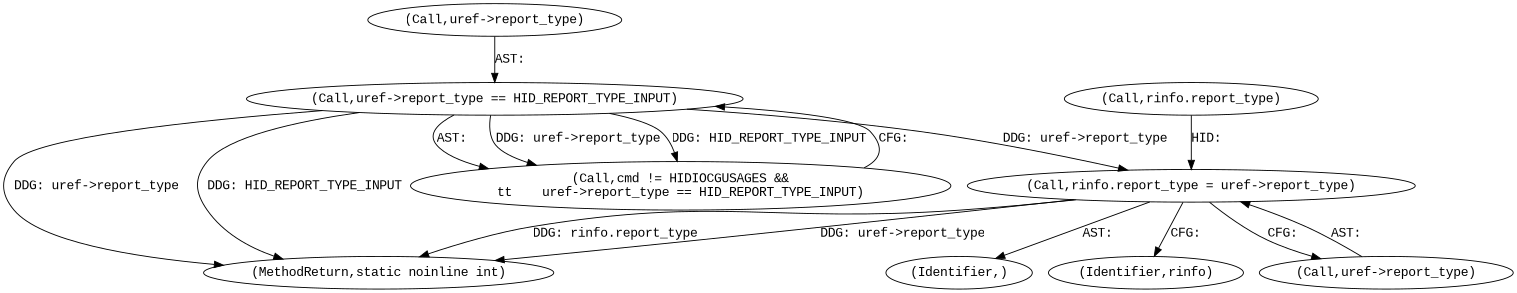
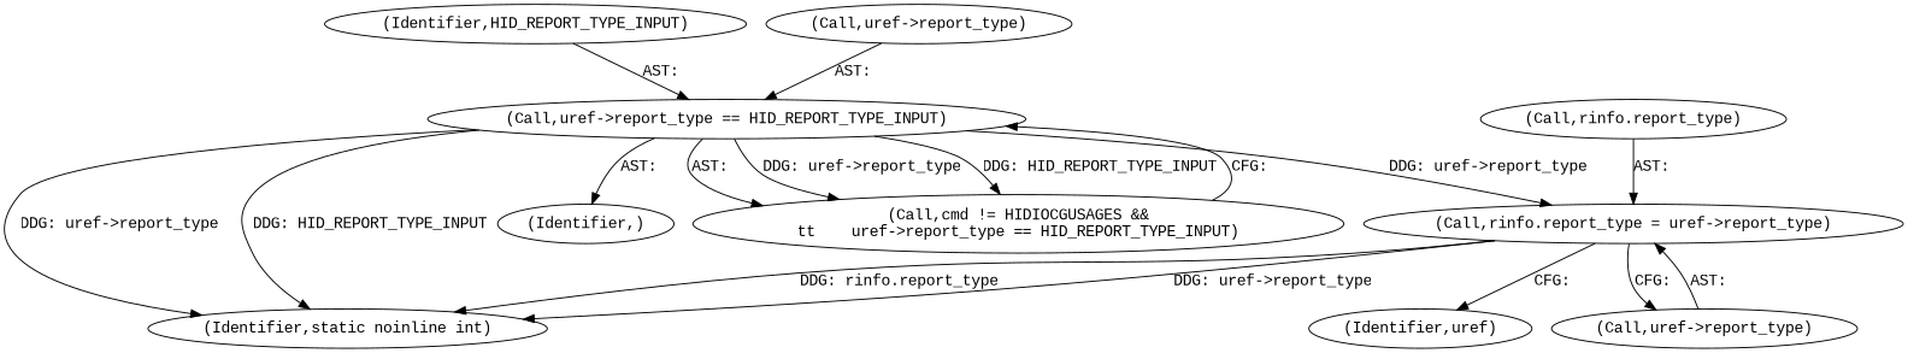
  digraph {
    fontname="Liberation Mono"
    node [fontname="Liberation Mono"]
    edge [fontname="Liberation Mono"]
    n1 [label="(Call,rinfo.report_type = uref->report_type)"]
    n2 [label="(Call,uref->report_type)"]
-   n3 [label="(MethodReturn,static noinline int)"]
+   n3 [label="(Identifier,static noinline int)"]
    n4 [label="(Identifier,)"]
-   n5 [label="(Identifier,rinfo)"]
+   n5 [label="(Identifier,uref)"]
    n6 [label="(Call,uref->report_type == HID_REPORT_TYPE_INPUT)"]
    n7 [label="(Call,cmd != HIDIOCGUSAGES &&\n\t\t    uref->report_type == HID_REPORT_TYPE_INPUT)"]
+   n8 [label="(Identifier,HID_REPORT_TYPE_INPUT)"]
    n9 [label="(Call,uref->report_type)"]
    n10 [label="(Call,rinfo.report_type)"]
    n1 -> n2 [label="CFG: "]
    n1 -> n3 [label="DDG: rinfo.report_type"]
    n1 -> n3 [label="DDG: uref->report_type"]
-   n1 -> n4 [label="AST: "]
+   n6 -> n4 [label="AST: "]
    n1 -> n5 [label="CFG: "]
    n2 -> n1 [label="AST: "]
    n6 -> n1 [label="DDG: uref->report_type"]
    n6 -> n3 [label="DDG: uref->report_type"]
    n6 -> n3 [label="DDG: HID_REPORT_TYPE_INPUT"]
    n6 -> n7 [label="AST: "]
    n6 -> n7 [label="DDG: uref->report_type"]
    n6 -> n7 [label="DDG: HID_REPORT_TYPE_INPUT"]
    n7 -> n6 [label="CFG: "]
+   n8 -> n6 [label="AST: "]
    n9 -> n6 [label="AST: "]
-   n10 -> n1 [label="HID: "]
+   n10 -> n1 [label="AST: "]
  }
